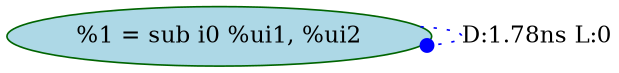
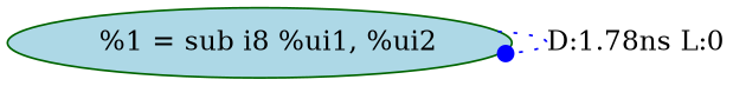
  digraph {
-   n1 [label="%1 = sub i0 %ui1, %ui2" style=filled fillcolor=lightblue color=darkgreen]
+   n1 [label="  %1 = sub i8 %ui1, %ui2" style=filled fillcolor=lightblue color=darkgreen]
    n1 -> n1 [color=blue label="D:1.78ns L:0" style=dotted arrowhead=dot]
  }
